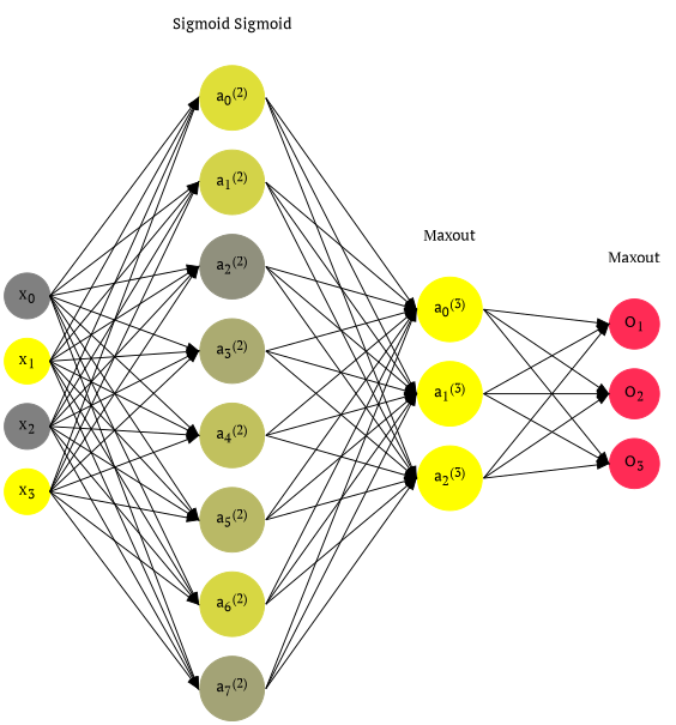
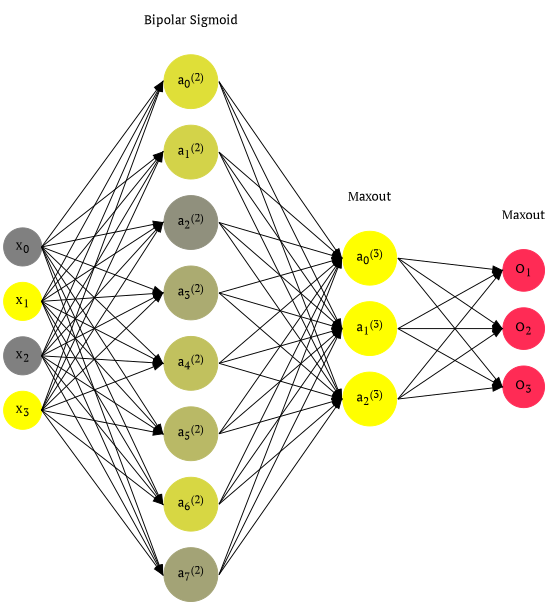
  digraph {
    rankdir=LR
    ranksep=1.4
    splines=false
    fontname="PT Serif"
    node [shape=circle style=filled fontname="PT Serif"]
    edge [headport=w style=solid tailport=e fontname="PT Serif"]
    n1 [color="0.1667, 0.0, 0.5" fillcolor="0.1667, 0.0, 0.5" label=<x<sub>0</sub>>]
    n2 [color="0.1667, 1.0, 1.0" fillcolor="0.1667, 1.0, 1.0" label=<x<sub>1</sub>>]
    n3 [color="0.1667, 0.0, 0.5" fillcolor="0.1667, 0.0, 0.5" label=<x<sub>2</sub>>]
    n4 [color="0.1667, 1.0, 1.0" fillcolor="0.1667, 1.0, 1.0" label=<x<sub>3</sub>>]
    n5 [color="0.1667, 0.745088, 0.872544" fillcolor="0.1667, 0.745088, 0.872544" label=<a<sub>0</sub><sup>(2)</sup>>]
    n6 [color="0.1667, 0.652341, 0.826171" fillcolor="0.1667, 0.652341, 0.826171" label=<a<sub>1</sub><sup>(2)</sup>>]
    n7 [color="0.1667, 0.128927, 0.564463" fillcolor="0.1667, 0.128927, 0.564463" label=<a<sub>2</sub><sup>(2)</sup>>]
    n8 [color="0.1667, 0.341230, 0.670615" fillcolor="0.1667, 0.341230, 0.670615" label=<a<sub>3</sub><sup>(2)</sup>>]
    n9 [color="0.1667, 0.512684, 0.756342" fillcolor="0.1667, 0.512684, 0.756342" label=<a<sub>4</sub><sup>(2)</sup>>]
    n10 [color="0.1667, 0.446342, 0.723171" fillcolor="0.1667, 0.446342, 0.723171" label=<a<sub>5</sub><sup>(2)</sup>>]
    n11 [color="0.1667, 0.685749, 0.842875" fillcolor="0.1667, 0.685749, 0.842875" label=<a<sub>6</sub><sup>(2)</sup>>]
    n12 [color="0.1667, 0.273708, 0.636854" fillcolor="0.1667, 0.273708, 0.636854" label=<a<sub>7</sub><sup>(2)</sup>>]
    n13 [color="0.1667, 1.779587, 1.389793" fillcolor="0.1667, 1.779587, 1.389793" label=<a<sub>0</sub><sup>(3)</sup>>]
    n14 [color="0.1667, 1.779587, 1.389793" fillcolor="0.1667, 1.779587, 1.389793" label=<a<sub>1</sub><sup>(3)</sup>>]
    n15 [color="0.1667, 1.595295, 1.297647" fillcolor="0.1667, 1.595295, 1.297647" label=<a<sub>2</sub><sup>(3)</sup>>]
    n16 [color="0.9667, 0.83, 1.0" fillcolor="0.9667, 0.83, 1.0" label=<O<sub>1</sub>>]
    n17 [color="0.9667, 0.83, 1.0" fillcolor="0.9667, 0.83, 1.0" label=<O<sub>2</sub>>]
    n18 [color="0.9667, 0.83, 1.0" fillcolor="0.9667, 0.83, 1.0" label=<O<sub>3</sub>>]
-   n19 [label="Sigmoid Sigmoid" shape=plaintext style=""]
+   n19 [label="Bipolar Sigmoid" shape=plaintext style=""]
    n20 [label=Maxout shape=plaintext style=""]
    n21 [label=Maxout shape=plaintext style=""]
    subgraph sub_1 {
      n1
    }
    subgraph sub_2 {
      n2
    }
    subgraph sub_3 {
      n3
    }
    subgraph sub_4 {
      n4
    }
    subgraph sub_5 {
      n5
    }
    subgraph sub_6 {
      n6
    }
    subgraph sub_7 {
      n7
    }
    subgraph sub_8 {
      n8
    }
    subgraph sub_9 {
      n9
    }
    subgraph sub_10 {
      n10
    }
    subgraph sub_11 {
      n11
    }
    subgraph sub_12 {
      n12
    }
    subgraph sub_13 {
      n13
    }
    subgraph sub_14 {
      n14
    }
    subgraph sub_15 {
      n15
    }
    subgraph sub_16 {
      n16
    }
    subgraph sub_17 {
      n17
    }
    subgraph sub_18 {
      n18
    }
    subgraph sub_19 {
      rank=same
      n1
      n2
      n3
      n4
    }
    subgraph sub_20 {
      rank=same
      n5
      n6
      n7
      n8
      n9
      n10
      n11
      n12
    }
    subgraph sub_21 {
      rank=same
      n13
      n14
      n15
    }
    subgraph sub_22 {
      rank=same
      n16
      n17
      n18
    }
    subgraph sub_23 {
      rank=same
      n5
      n19
    }
    subgraph sub_24 {
      rank=same
      n13
      n20
    }
    subgraph sub_25 {
      rank=same
      n16
      n21
    }
    n1 -> n2 [style=invis]
    n1 -> n5
    n1 -> n6
    n1 -> n7
    n1 -> n8
    n1 -> n9
    n1 -> n10
    n1 -> n11
    n1 -> n12
    n2 -> n3 [style=invis]
    n2 -> n5
    n2 -> n6
    n2 -> n7
    n2 -> n8
    n2 -> n9
    n2 -> n10
    n2 -> n11
    n2 -> n12
    n3 -> n4 [style=invis]
    n3 -> n5
    n3 -> n6
    n3 -> n7
    n3 -> n8
    n3 -> n9
    n3 -> n10
    n3 -> n11
    n3 -> n12
    n4 -> n5
    n4 -> n6
    n4 -> n7
    n4 -> n8
    n4 -> n9
    n4 -> n10
    n4 -> n11
    n4 -> n12
    n5 -> n6 [style=invis]
    n5 -> n13
    n5 -> n14
    n5 -> n15
    n6 -> n7 [style=invis]
    n6 -> n13
    n6 -> n14
    n6 -> n15
    n7 -> n8 [style=invis]
    n7 -> n13
    n7 -> n14
    n7 -> n15
    n8 -> n9 [style=invis]
    n8 -> n13
    n8 -> n14
    n8 -> n15
    n9 -> n10 [style=invis]
    n9 -> n13
    n9 -> n14
    n9 -> n15
    n10 -> n11 [style=invis]
    n10 -> n13
    n10 -> n14
    n10 -> n15
    n11 -> n12 [style=invis]
    n11 -> n13
    n11 -> n14
    n11 -> n15
    n12 -> n13
    n12 -> n14
    n12 -> n15
    n13 -> n14 [style=invis]
    n13 -> n16
    n13 -> n17
    n13 -> n18
    n14 -> n15 [style=invis]
    n14 -> n16
    n14 -> n17
    n14 -> n18
    n15 -> n16
    n15 -> n17
    n15 -> n18
    n16 -> n17 [style=invis]
    n17 -> n18 [style=invis]
    n19 -> n5 [style=invis]
    n20 -> n13 [style=invis]
    n21 -> n16 [style=invis]
  }
